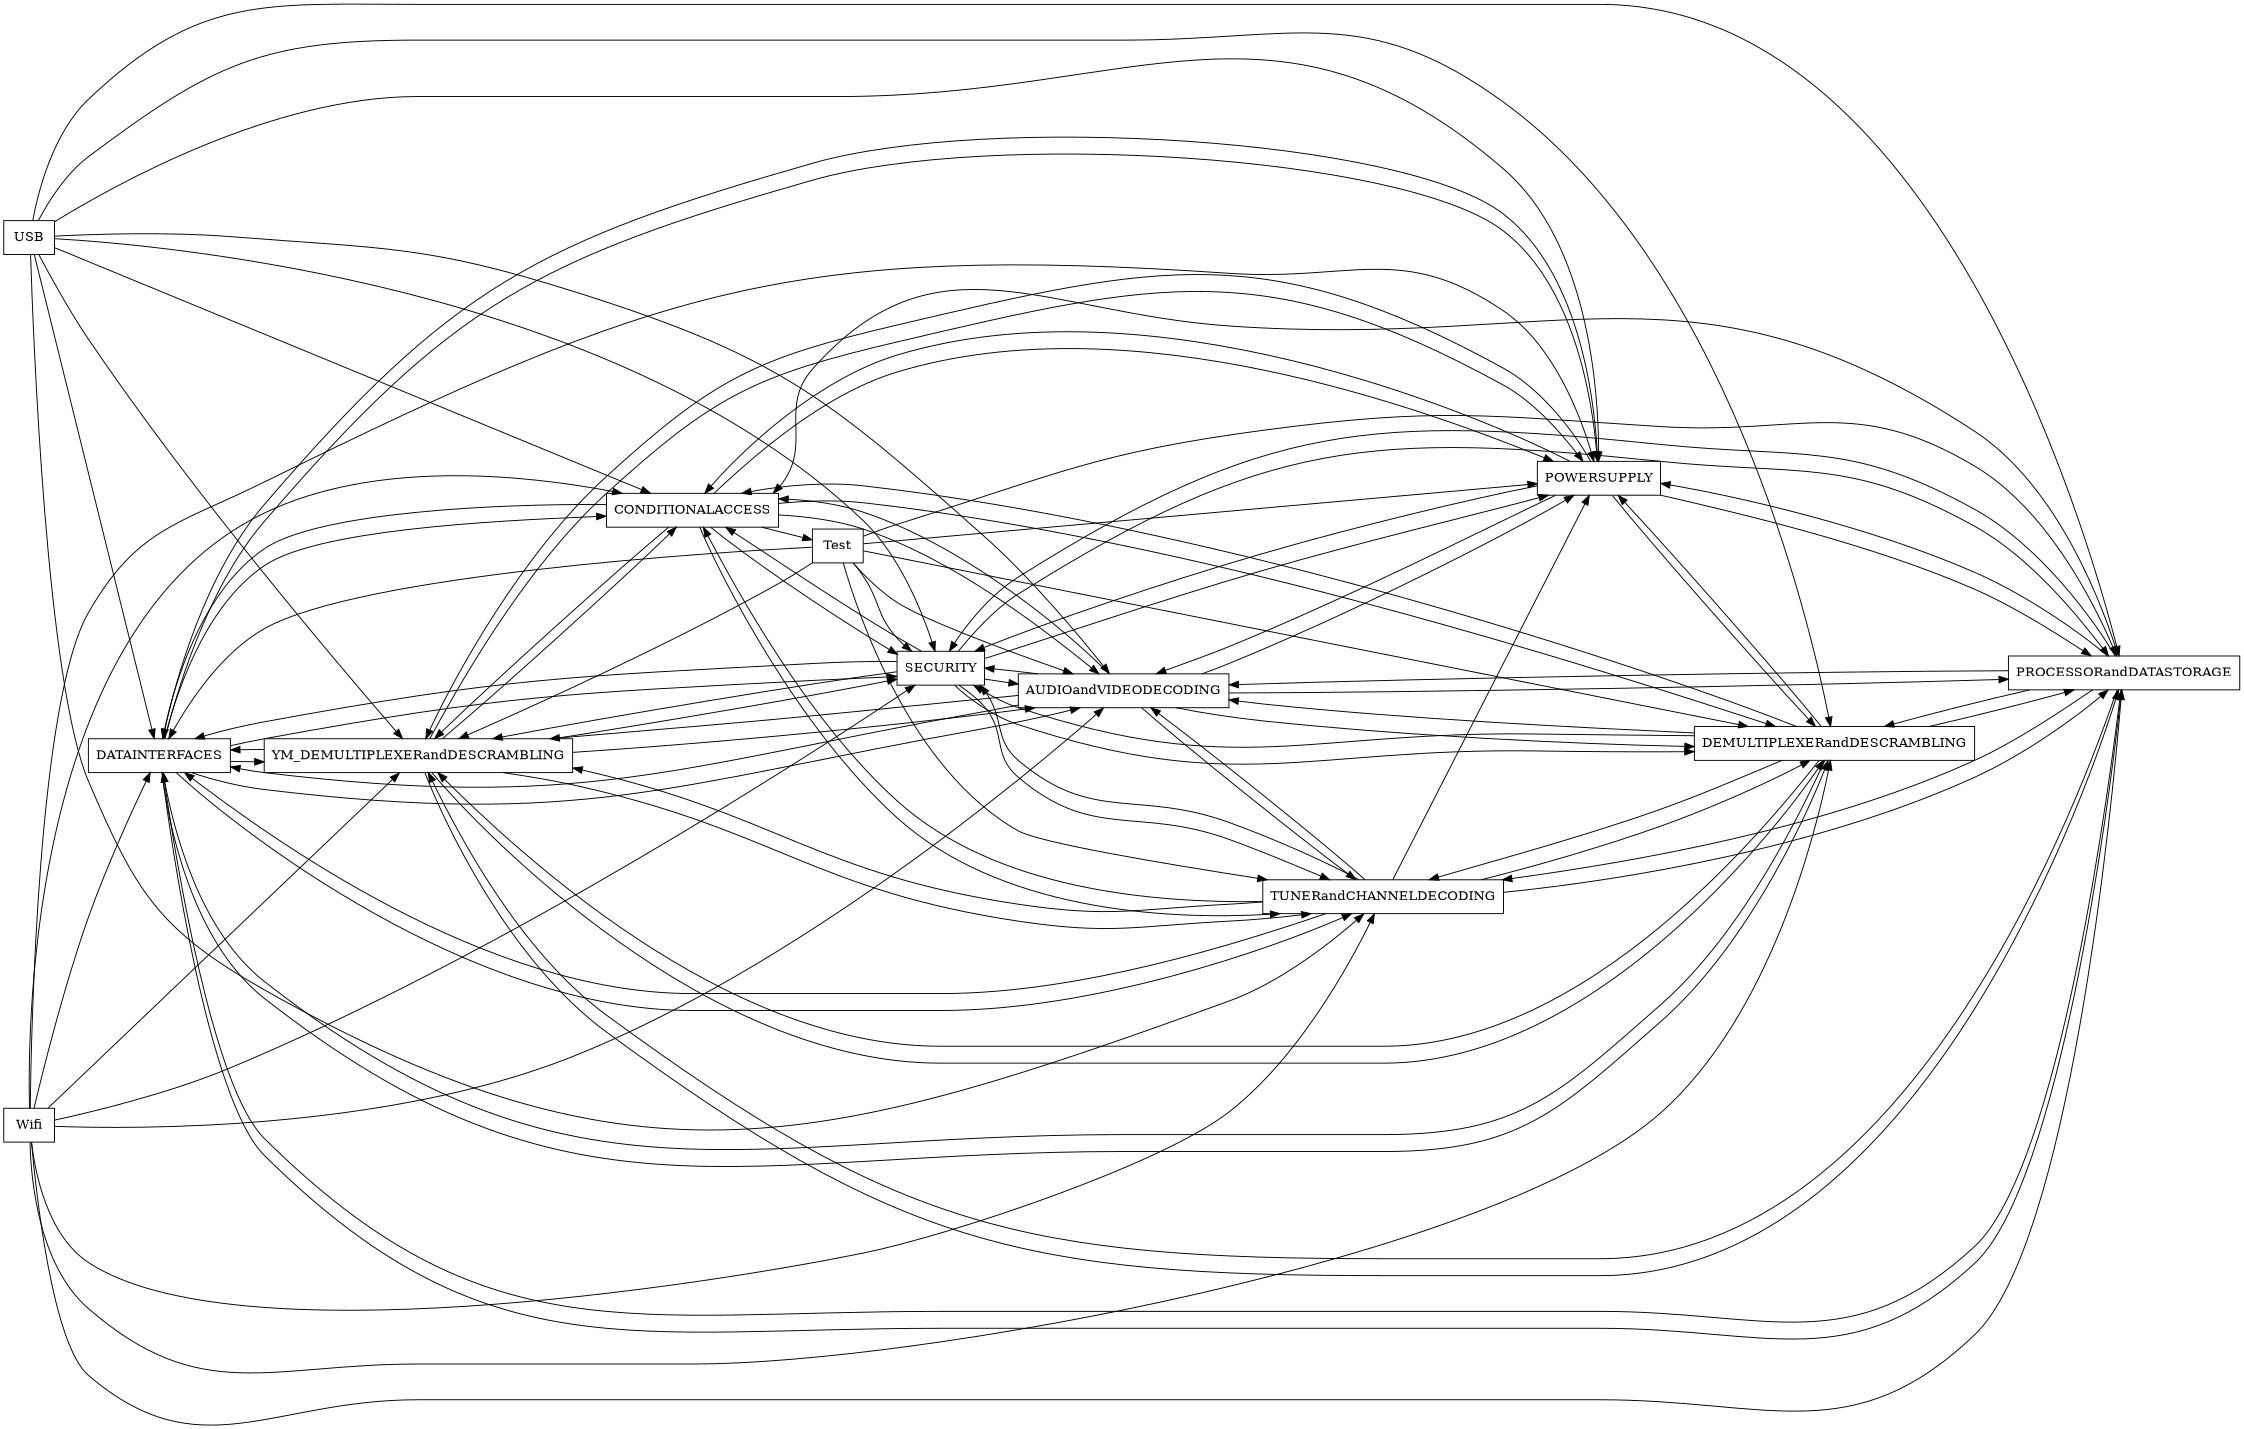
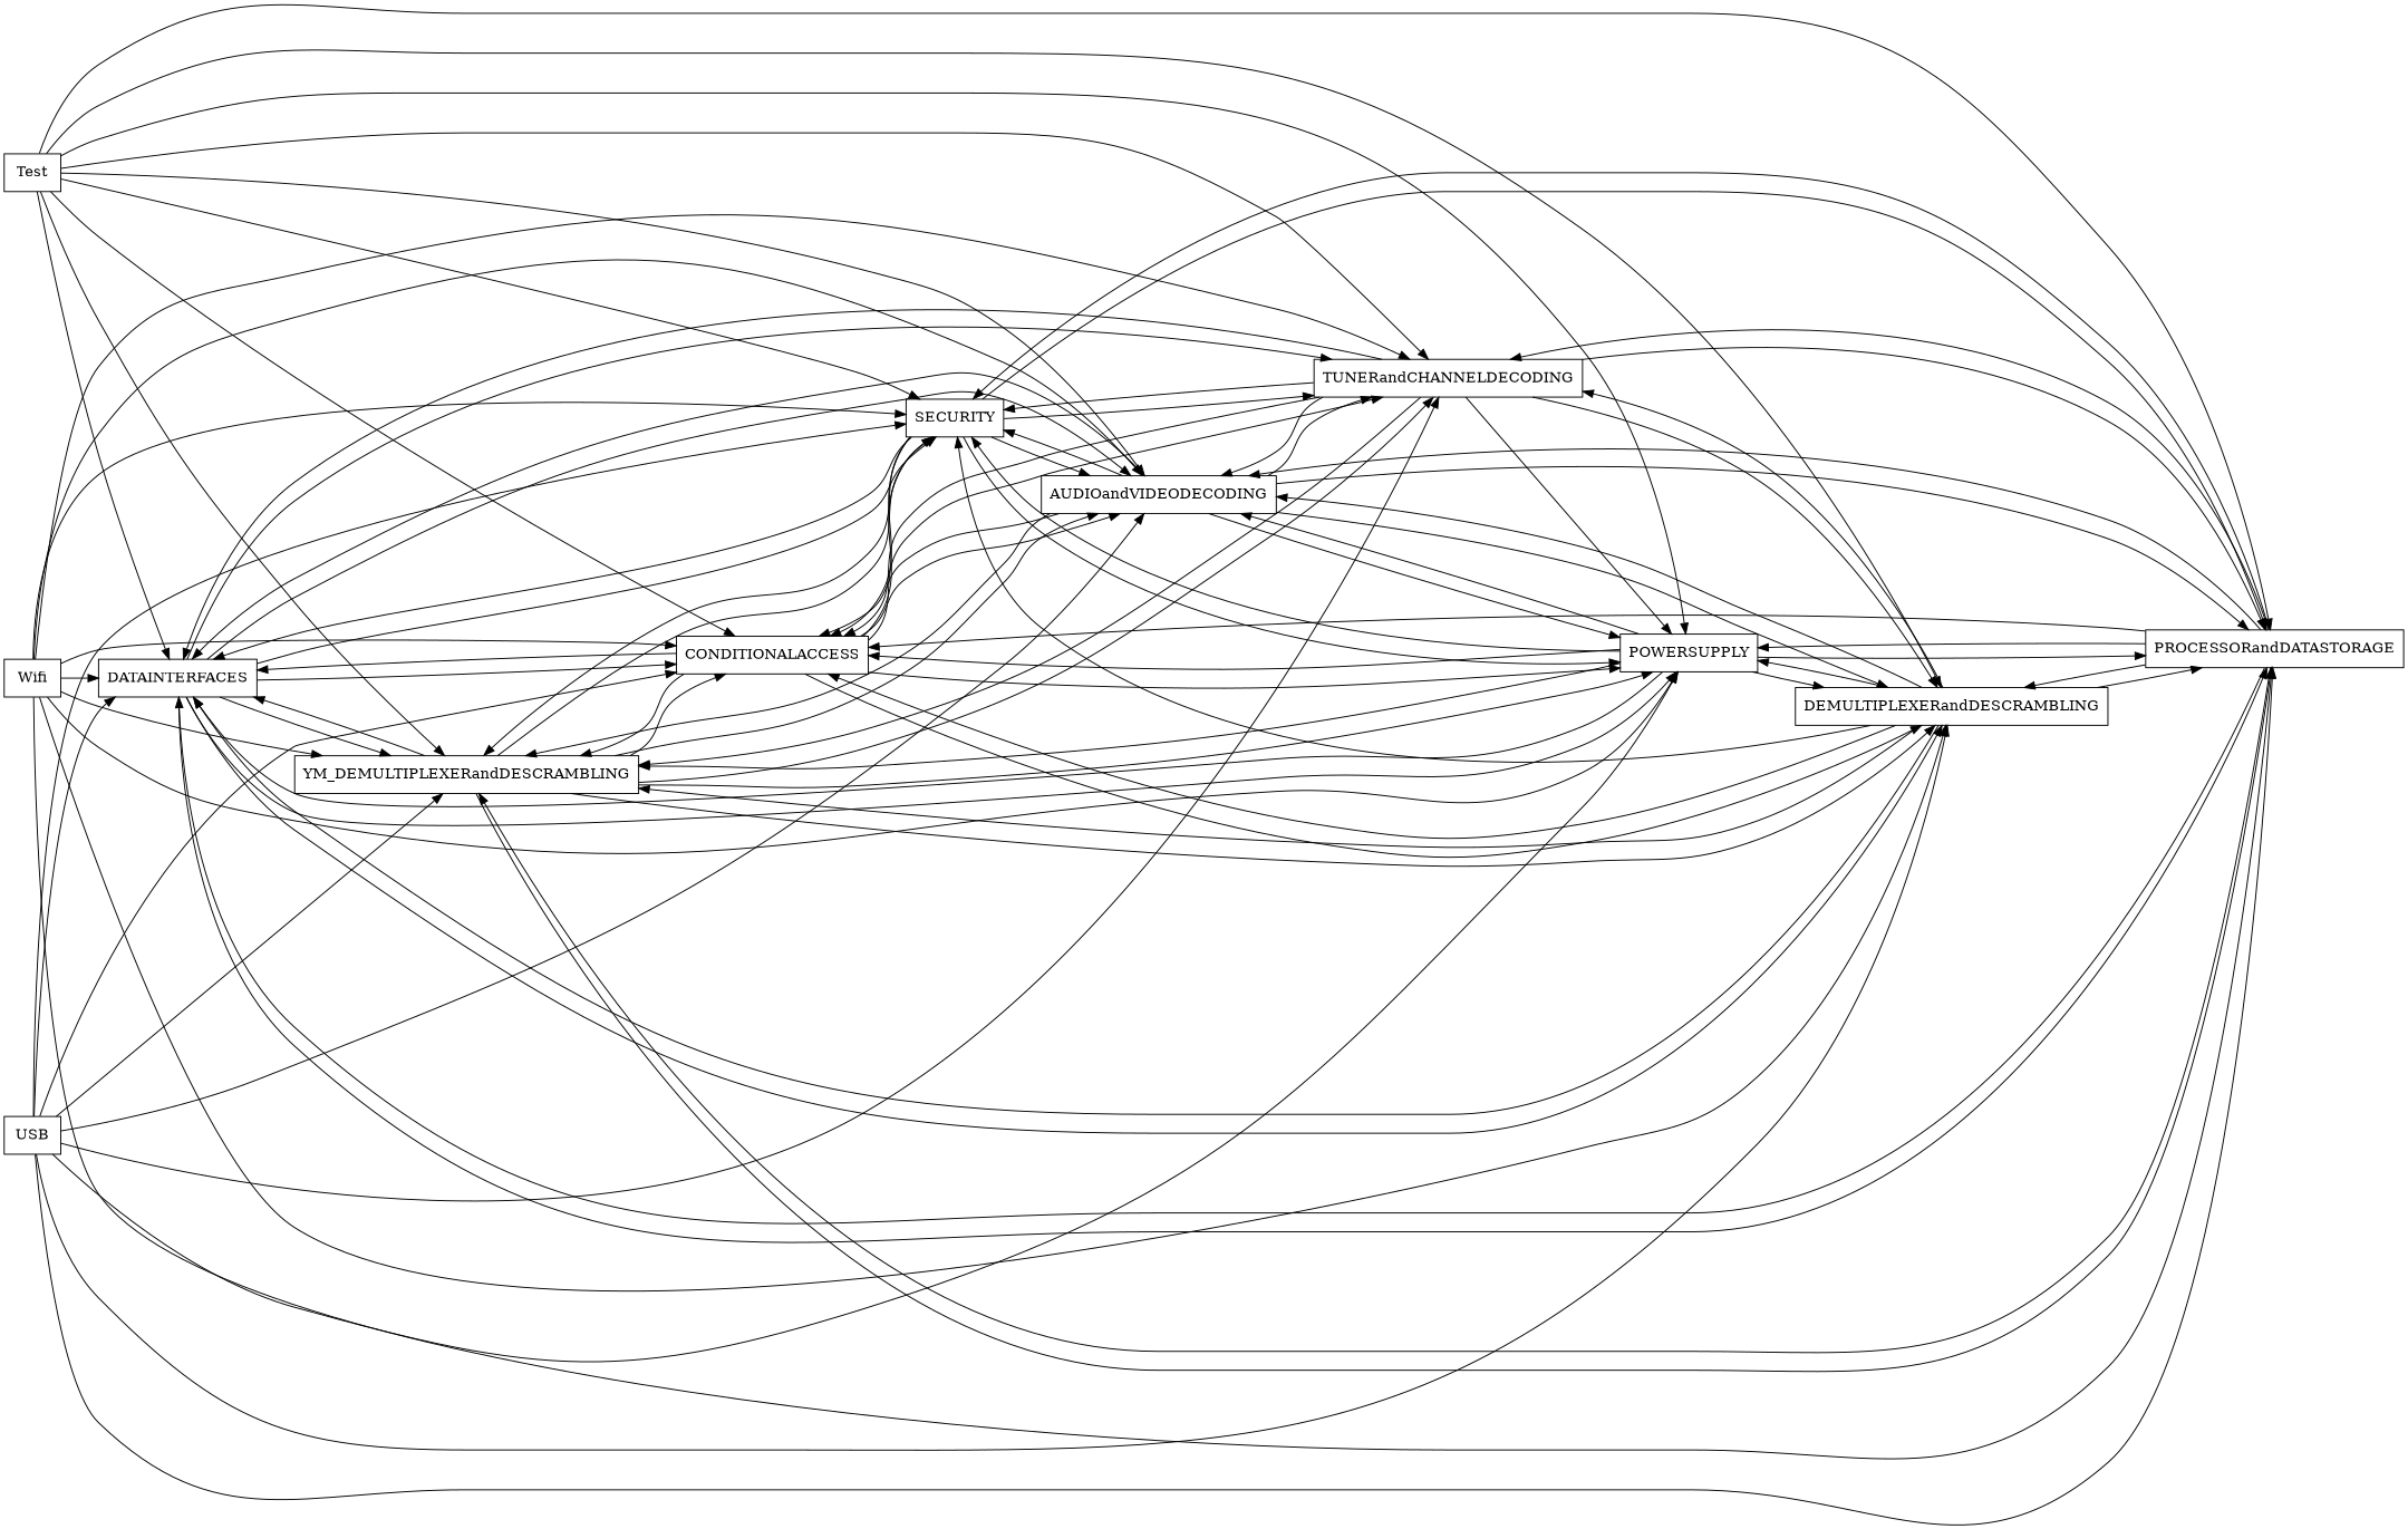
  digraph {
    rankdir=LR
    node [shape=box]
    edge [arrowhead=normal]
    n1 [label=DATAINTERFACES]
    n2 [label=YM_DEMULTIPLEXERandDESCRAMBLING]
    n3 [label=PROCESSORandDATASTORAGE]
    n4 [label=DEMULTIPLEXERandDESCRAMBLING]
    n5 [label=POWERSUPPLY]
    n6 [label=TUNERandCHANNELDECODING]
    n7 [label=AUDIOandVIDEODECODING]
    n8 [label=SECURITY]
    n9 [label=CONDITIONALACCESS]
    n10 [label=Test]
    n11 [label=USB]
    n12 [label=Wifi]
    n1 -> n2
    n1 -> n3
    n1 -> n4
    n1 -> n5
    n1 -> n6
    n1 -> n7
    n1 -> n8
    n1 -> n9
    n2 -> n1
    n2 -> n3
    n2 -> n4
    n2 -> n5
    n2 -> n6
    n2 -> n7
    n2 -> n8
    n2 -> n9
    n3 -> n1
    n3 -> n2
    n3 -> n4
    n3 -> n5
    n3 -> n6
    n3 -> n7
    n3 -> n8
    n3 -> n9
    n4 -> n1
    n4 -> n2
    n4 -> n3
    n4 -> n5
    n4 -> n6
    n4 -> n7
    n4 -> n8
    n4 -> n9
    n5 -> n1
    n5 -> n2
    n5 -> n3
    n5 -> n4
    n5 -> n7
    n5 -> n8
    n5 -> n9
    n6 -> n1
    n6 -> n2
    n6 -> n3
    n6 -> n4
    n6 -> n5
    n6 -> n7
    n6 -> n8
    n6 -> n9
    n7 -> n1
    n7 -> n2
    n7 -> n3
    n7 -> n4
    n7 -> n5
    n7 -> n6
    n7 -> n8
    n7 -> n9
    n8 -> n1
    n8 -> n2
    n8 -> n3
-   n8 -> n4
    n8 -> n5
    n8 -> n6
    n8 -> n7
    n8 -> n9
    n9 -> n1
    n9 -> n2
    n9 -> n4
    n9 -> n5
    n9 -> n6
    n9 -> n7
    n9 -> n8
    n10 -> n1
    n10 -> n2
    n10 -> n3
    n10 -> n4
    n10 -> n5
    n10 -> n6
    n10 -> n7
    n10 -> n8
-   n9 -> n10
+   n10 -> n9
    n11 -> n1
    n11 -> n2
    n11 -> n3
    n11 -> n4
    n11 -> n5
    n11 -> n6
    n11 -> n7
    n11 -> n8
    n11 -> n9
    n12 -> n1
    n12 -> n2
    n12 -> n3
    n12 -> n4
    n12 -> n5
    n12 -> n6
    n12 -> n7
    n12 -> n8
    n12 -> n9
  }
